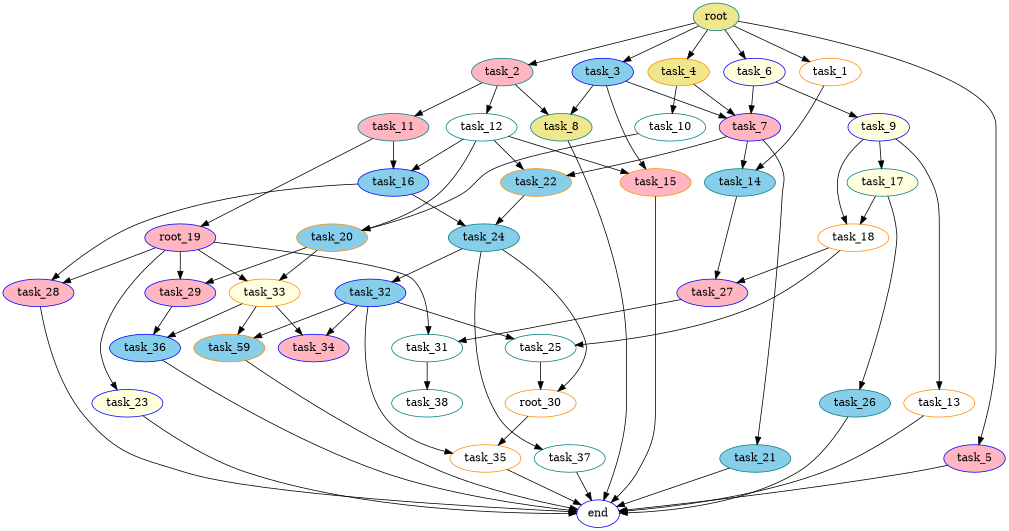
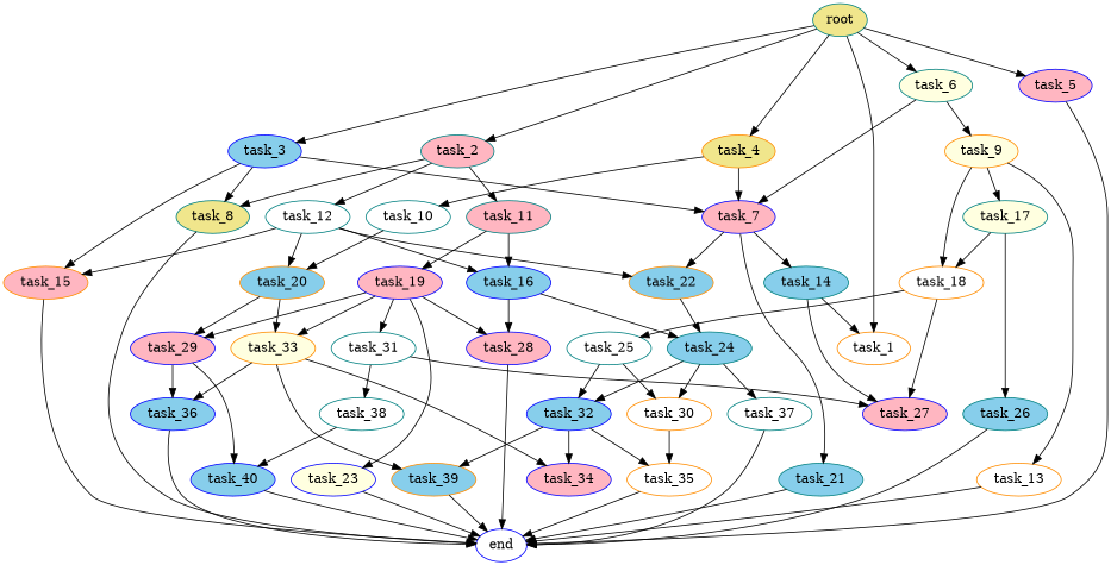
  digraph {
    node [color=blue fillcolor=white style=filled]
    root [color=teal fillcolor=khaki]
    task_1 [color=darkorange]
    task_2 [color=teal fillcolor=lightpink]
    task_3 [fillcolor=skyblue]
    task_4 [color=darkorange fillcolor=khaki]
    task_5 [fillcolor=lightpink]
-   task_6 [fillcolor=lightyellow]
+   task_6 [color=teal fillcolor=lightyellow]
    task_14 [color=teal fillcolor=skyblue]
    task_8 [color=teal fillcolor=khaki]
    task_11 [color=teal fillcolor=lightpink]
    task_12 [color=teal]
    task_7 [fillcolor=lightpink]
    task_15 [color=darkorange fillcolor=lightpink]
    task_10 [color=teal]
    end
-   task_9 [fillcolor=lightyellow]
+   task_9 [color=darkorange fillcolor=lightyellow]
    task_27 [fillcolor=lightpink]
    task_16 [fillcolor=skyblue]
-   task_19 [fillcolor=lightpink label=root_19]
+   task_19 [fillcolor=lightpink]
    task_22 [color=darkorange fillcolor=skyblue]
    task_20 [color=darkorange fillcolor=skyblue]
    task_21 [color=teal fillcolor=skyblue]
    task_13 [color=darkorange]
    task_17 [color=teal fillcolor=lightyellow]
    task_18 [color=darkorange]
    task_24 [color=teal fillcolor=skyblue]
    task_26 [color=teal fillcolor=skyblue]
    task_25 [color=teal]
    task_29 [fillcolor=lightpink]
    task_33 [color=darkorange fillcolor=lightyellow]
    task_28 [fillcolor=lightpink]
    task_23 [fillcolor=lightyellow]
    task_31 [color=teal]
-   task_30 [color=darkorange label=root_30]
+   task_30 [color=darkorange]
    task_32 [fillcolor=skyblue]
    task_37 [color=teal]
    task_36 [fillcolor=skyblue]
+   task_40 [fillcolor=skyblue]
    task_38 [color=teal]
    task_34 [fillcolor=lightpink]
-   task_39 [color=darkorange fillcolor=skyblue label=task_59]
+   task_39 [color=darkorange fillcolor=skyblue]
    task_35 [color=darkorange]
    root -> task_1
    root -> task_2
    root -> task_3
    root -> task_4
    root -> task_5
    root -> task_6
-   task_1 -> task_14
+   task_14 -> task_1
    task_2 -> task_8
    task_2 -> task_11
    task_2 -> task_12
    task_3 -> task_8
    task_3 -> task_7
    task_3 -> task_15
    task_4 -> task_7
    task_4 -> task_10
    task_5 -> end
    task_6 -> task_7
    task_6 -> task_9
    task_14 -> task_27
    task_8 -> end
    task_11 -> task_16
    task_11 -> task_19
    task_12 -> task_15
    task_12 -> task_16
    task_12 -> task_22
    task_12 -> task_20
    task_7 -> task_14
    task_7 -> task_22
    task_7 -> task_21
    task_15 -> end
    task_10 -> task_20
    task_9 -> task_13
    task_9 -> task_17
    task_9 -> task_18
-   task_27 -> task_31
+   task_31 -> task_27
    task_16 -> task_24
    task_16 -> task_28
    task_19 -> task_29
    task_19 -> task_33
    task_19 -> task_28
    task_19 -> task_23
    task_19 -> task_31
    task_22 -> task_24
    task_20 -> task_29
    task_20 -> task_33
    task_21 -> end
    task_13 -> end
    task_17 -> task_18
    task_17 -> task_26
    task_18 -> task_27
    task_18 -> task_25
    task_24 -> task_30
    task_24 -> task_32
    task_24 -> task_37
    task_26 -> end
    task_25 -> task_30
-   task_32 -> task_25
+   task_25 -> task_32
    task_29 -> task_36
+   task_29 -> task_40
    task_33 -> task_36
    task_33 -> task_34
    task_33 -> task_39
    task_28 -> end
    task_23 -> end
    task_31 -> task_38
    task_30 -> task_35
    task_32 -> task_34
    task_32 -> task_39
    task_32 -> task_35
    task_37 -> end
    task_36 -> end
+   task_40 -> end
+   task_38 -> task_40
    task_39 -> end
    task_35 -> end
  }
